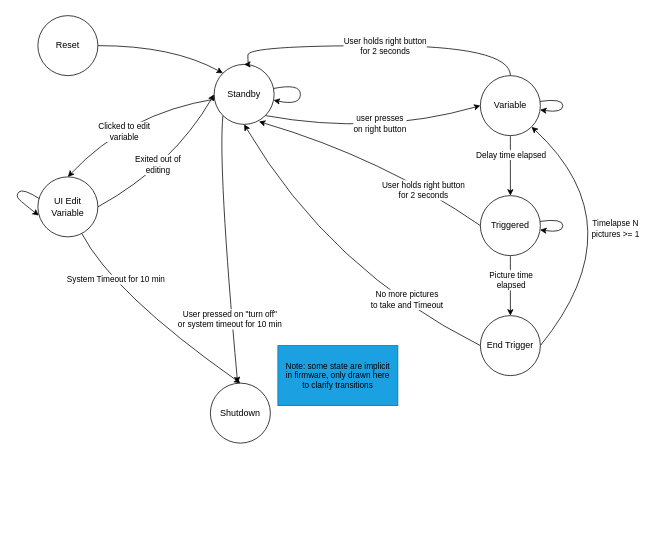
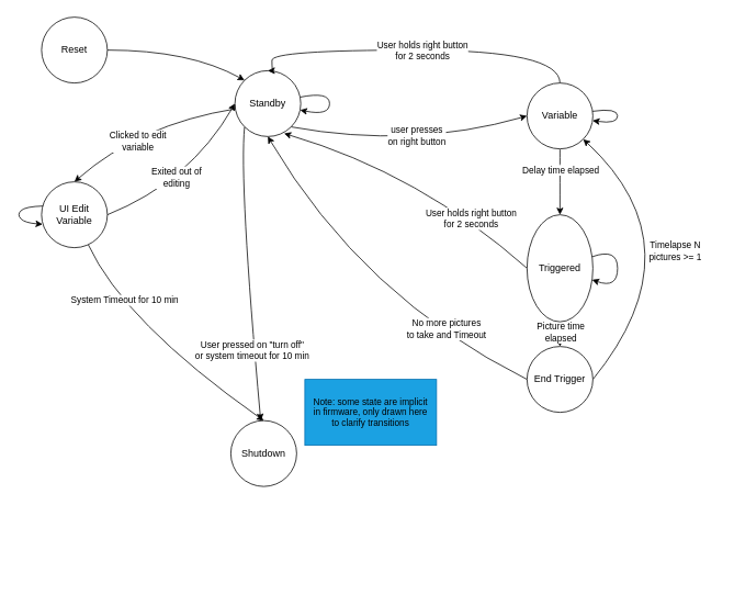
  <mxCell id="0" />
  <mxCell id="1" parent="0" />
  <mxCell id="2" style="edgeStyle=none;shape=connector;curved=1;rounded=0;orthogonalLoop=1;jettySize=auto;html=1;entryX=0;entryY=0;entryDx=0;entryDy=0;strokeColor=default;align=center;verticalAlign=middle;fontFamily=Helvetica;fontSize=11;fontColor=default;labelBackgroundColor=default;elbow=vertical;endArrow=classic;exitX=1;exitY=0.5;exitDx=0;exitDy=0;" parent="1" source="3" target="10" edge="1"><mxGeometry relative="1" as="geometry"><Array as="points"><mxPoint x="230" y="60" /></Array></mxGeometry></mxCell>
  <mxCell id="3" value="Reset" style="ellipse;whiteSpace=wrap;html=1;aspect=fixed;" parent="1" vertex="1"><mxGeometry x="50" y="20" width="80" height="80" as="geometry" /></mxCell>
  <mxCell id="4" style="edgeStyle=none;shape=connector;curved=1;rounded=0;orthogonalLoop=1;jettySize=auto;html=1;entryX=0;entryY=0.5;entryDx=0;entryDy=0;strokeColor=default;align=center;verticalAlign=middle;fontFamily=Helvetica;fontSize=11;fontColor=default;labelBackgroundColor=default;elbow=vertical;endArrow=classic;exitX=1;exitY=1;exitDx=0;exitDy=0;flowAnimation=0;" parent="1" source="10" target="15" edge="1"><mxGeometry relative="1" as="geometry"><mxPoint x="520" y="140" as="sourcePoint" /><Array as="points"><mxPoint x="500" y="180" /></Array></mxGeometry></mxCell>
  <mxCell id="5" value="user presses&lt;div&gt;on right button&lt;/div&gt;" style="edgeLabel;html=1;align=center;verticalAlign=middle;resizable=0;points=[];fontFamily=Helvetica;fontSize=11;fontColor=default;labelBackgroundColor=default;" parent="4" vertex="1" connectable="0"><mxGeometry x="-0.627" y="-1" relative="1" as="geometry"><mxPoint x="98" y="-1" as="offset" /></mxGeometry></mxCell>
  <mxCell id="6" style="edgeStyle=none;shape=connector;curved=1;rounded=0;orthogonalLoop=1;jettySize=auto;html=1;strokeColor=default;align=center;verticalAlign=middle;fontFamily=Helvetica;fontSize=11;fontColor=default;labelBackgroundColor=default;elbow=vertical;endArrow=classic;exitX=0;exitY=1;exitDx=0;exitDy=0;flowAnimation=0;" parent="1" source="10" target="25" edge="1"><mxGeometry relative="1" as="geometry"><Array as="points"><mxPoint x="290" y="220" /></Array></mxGeometry></mxCell>
  <mxCell id="7" value="User pressed on &quot;turn off&quot;&lt;div&gt;or system timeout for 10 min&lt;/div&gt;" style="edgeLabel;html=1;align=center;verticalAlign=middle;resizable=0;points=[];fontFamily=Helvetica;fontSize=11;fontColor=default;labelBackgroundColor=default;" parent="6" vertex="1" connectable="0"><mxGeometry x="0.325" y="2" relative="1" as="geometry"><mxPoint x="-2" y="35" as="offset" /></mxGeometry></mxCell>
  <mxCell id="8" style="edgeStyle=none;shape=connector;curved=1;rounded=0;orthogonalLoop=1;jettySize=auto;html=1;entryX=0.5;entryY=0;entryDx=0;entryDy=0;strokeColor=default;align=center;verticalAlign=middle;fontFamily=Helvetica;fontSize=11;fontColor=default;labelBackgroundColor=default;elbow=vertical;endArrow=classic;" parent="1" source="10" target="32" edge="1"><mxGeometry relative="1" as="geometry"><Array as="points"><mxPoint x="170" y="150" /></Array></mxGeometry></mxCell>
  <mxCell id="9" value="Clicked to edit&lt;div&gt;variable&lt;/div&gt;" style="edgeLabel;html=1;align=center;verticalAlign=middle;resizable=0;points=[];fontFamily=Helvetica;fontSize=11;fontColor=default;labelBackgroundColor=default;" parent="8" vertex="1" connectable="0"><mxGeometry x="0.193" y="13" relative="1" as="geometry"><mxPoint as="offset" /></mxGeometry></mxCell>
  <mxCell id="10" value="Standby" style="ellipse;whiteSpace=wrap;html=1;aspect=fixed;" parent="1" vertex="1"><mxGeometry x="285" y="85" width="80" height="80" as="geometry" /></mxCell>
  <mxCell id="11" style="edgeStyle=none;shape=connector;curved=1;rounded=0;orthogonalLoop=1;jettySize=auto;html=1;strokeColor=default;align=center;verticalAlign=middle;fontFamily=Helvetica;fontSize=11;fontColor=default;labelBackgroundColor=default;elbow=vertical;endArrow=classic;" parent="1" source="15" target="24" edge="1"><mxGeometry relative="1" as="geometry" /></mxCell>
  <mxCell id="12" value="Delay time elapsed" style="edgeLabel;html=1;align=center;verticalAlign=middle;resizable=0;points=[];fontFamily=Helvetica;fontSize=11;fontColor=default;labelBackgroundColor=default;" parent="11" vertex="1" connectable="0"><mxGeometry x="-0.378" relative="1" as="geometry"><mxPoint as="offset" /></mxGeometry></mxCell>
  <mxCell id="13" style="edgeStyle=orthogonalEdgeStyle;shape=connector;rounded=0;orthogonalLoop=1;jettySize=auto;html=1;entryX=0.5;entryY=0;entryDx=0;entryDy=0;strokeColor=default;align=center;verticalAlign=middle;fontFamily=Helvetica;fontSize=11;fontColor=default;labelBackgroundColor=default;elbow=vertical;endArrow=classic;exitX=0.5;exitY=0;exitDx=0;exitDy=0;curved=1;" parent="1" source="15" target="10" edge="1"><mxGeometry relative="1" as="geometry"><Array as="points"><mxPoint x="680" y="60" /><mxPoint x="330" y="60" /></Array></mxGeometry></mxCell>
  <mxCell id="14" value="User holds right button&lt;div&gt;for 2 seconds&lt;/div&gt;" style="edgeLabel;html=1;align=center;verticalAlign=middle;resizable=0;points=[];fontFamily=Helvetica;fontSize=11;fontColor=default;labelBackgroundColor=default;" parent="13" vertex="1" connectable="0"><mxGeometry x="0.201" y="32" relative="1" as="geometry"><mxPoint x="44" y="-32" as="offset" /></mxGeometry></mxCell>
  <mxCell id="15" value="Variable" style="ellipse;whiteSpace=wrap;html=1;aspect=fixed;" parent="1" vertex="1"><mxGeometry x="640" y="100" width="80" height="80" as="geometry" /></mxCell>
  <mxCell id="16" style="edgeStyle=none;shape=connector;curved=1;rounded=0;orthogonalLoop=1;jettySize=auto;html=1;strokeColor=default;align=center;verticalAlign=middle;fontFamily=Helvetica;fontSize=11;fontColor=default;labelBackgroundColor=default;elbow=vertical;endArrow=classic;exitX=1;exitY=0.5;exitDx=0;exitDy=0;entryX=1;entryY=1;entryDx=0;entryDy=0;" parent="1" source="33" target="15" edge="1"><mxGeometry relative="1" as="geometry"><Array as="points"><mxPoint x="850" y="300" /></Array></mxGeometry></mxCell>
  <mxCell id="17" value="Timelapse N&lt;div&gt;pictures &amp;gt;= 1&lt;/div&gt;" style="edgeLabel;html=1;align=center;verticalAlign=middle;resizable=0;points=[];fontFamily=Helvetica;fontSize=11;fontColor=default;labelBackgroundColor=default;" parent="16" vertex="1" connectable="0"><mxGeometry x="-0.196" y="1" relative="1" as="geometry"><mxPoint x="-1" y="-31" as="offset" /></mxGeometry></mxCell>
  <mxCell id="18" style="edgeStyle=none;shape=connector;curved=1;rounded=0;orthogonalLoop=1;jettySize=auto;html=1;entryX=0.5;entryY=1;entryDx=0;entryDy=0;strokeColor=default;align=center;verticalAlign=middle;fontFamily=Helvetica;fontSize=11;fontColor=default;labelBackgroundColor=default;elbow=vertical;endArrow=classic;flowAnimation=0;shadow=0;exitX=0;exitY=0.5;exitDx=0;exitDy=0;" parent="1" source="33" target="10" edge="1"><mxGeometry relative="1" as="geometry"><Array as="points"><mxPoint x="440" y="360" /></Array></mxGeometry></mxCell>
  <mxCell id="19" value="No more pictures&lt;div&gt;to take and Timeout&lt;/div&gt;" style="edgeLabel;html=1;align=center;verticalAlign=middle;resizable=0;points=[];fontFamily=Helvetica;fontSize=11;fontColor=default;labelBackgroundColor=default;" parent="18" vertex="1" connectable="0"><mxGeometry x="-0.475" y="-6" relative="1" as="geometry"><mxPoint x="4" y="-3" as="offset" /></mxGeometry></mxCell>
  <mxCell id="20" style="edgeStyle=none;shape=connector;curved=1;rounded=0;orthogonalLoop=1;jettySize=auto;html=1;entryX=0.747;entryY=0.954;entryDx=0;entryDy=0;strokeColor=default;align=center;verticalAlign=middle;fontFamily=Helvetica;fontSize=11;fontColor=default;labelBackgroundColor=default;elbow=vertical;endArrow=classic;exitX=0;exitY=0.5;exitDx=0;exitDy=0;flowAnimation=0;entryPerimeter=0;" parent="1" source="24" target="10" edge="1"><mxGeometry relative="1" as="geometry"><Array as="points"><mxPoint x="510" y="210" /></Array></mxGeometry></mxCell>
  <mxCell id="21" value="User holds right button&lt;div&gt;for 2 seconds&lt;/div&gt;" style="edgeLabel;html=1;align=center;verticalAlign=middle;resizable=0;points=[];fontFamily=Helvetica;fontSize=11;fontColor=default;labelBackgroundColor=default;" parent="20" vertex="1" connectable="0"><mxGeometry x="-0.234" y="-33" relative="1" as="geometry"><mxPoint x="9" y="52" as="offset" /></mxGeometry></mxCell>
  <mxCell id="22" style="edgeStyle=none;shape=connector;curved=1;rounded=0;orthogonalLoop=1;jettySize=auto;html=1;entryX=0.5;entryY=0;entryDx=0;entryDy=0;strokeColor=default;align=center;verticalAlign=middle;fontFamily=Helvetica;fontSize=11;fontColor=default;labelBackgroundColor=default;elbow=vertical;endArrow=classic;" parent="1" source="24" target="33" edge="1"><mxGeometry relative="1" as="geometry" /></mxCell>
  <mxCell id="23" value="Picture time&lt;div&gt;elapsed&lt;/div&gt;" style="edgeLabel;html=1;align=center;verticalAlign=middle;resizable=0;points=[];fontFamily=Helvetica;fontSize=11;fontColor=default;labelBackgroundColor=default;" parent="22" vertex="1" connectable="0"><mxGeometry x="-0.207" relative="1" as="geometry"><mxPoint as="offset" /></mxGeometry></mxCell>
- <mxCell id="24" value="Triggered" style="ellipse;whiteSpace=wrap;html=1;aspect=fixed;" parent="1" vertex="1"><mxGeometry x="640" y="260" width="80" height="80" as="geometry" /></mxCell>
+ <mxCell id="24" value="Triggered" style="ellipse;whiteSpace=wrap;html=1;aspect=fixed;" parent="1" vertex="1"><mxGeometry x="640" y="260" width="80" height="130" as="geometry" /></mxCell>
  <mxCell id="25" value="Shutdown" style="ellipse;whiteSpace=wrap;html=1;aspect=fixed;" parent="1" vertex="1"><mxGeometry x="280" y="510" width="80" height="80" as="geometry" /></mxCell>
  <mxCell id="26" style="edgeStyle=none;shape=connector;curved=1;rounded=0;orthogonalLoop=1;jettySize=auto;html=1;entryX=0.5;entryY=0;entryDx=0;entryDy=0;strokeColor=default;align=center;verticalAlign=middle;fontFamily=Helvetica;fontSize=11;fontColor=default;labelBackgroundColor=default;elbow=vertical;endArrow=classic;exitX=0.5;exitY=0;exitDx=0;exitDy=0;" parent="1" edge="1"><mxGeometry relative="1" as="geometry"><Array as="points"><mxPoint x="870" y="620" /></Array><mxPoint x="770" y="700" as="targetPoint" /></mxGeometry></mxCell>
  <mxCell id="27" style="edgeStyle=none;shape=connector;curved=1;rounded=0;orthogonalLoop=1;jettySize=auto;html=1;exitX=1;exitY=0.5;exitDx=0;exitDy=0;entryX=0;entryY=0.5;entryDx=0;entryDy=0;strokeColor=default;align=center;verticalAlign=middle;fontFamily=Helvetica;fontSize=11;fontColor=default;labelBackgroundColor=default;elbow=vertical;endArrow=classic;" parent="1" source="32" target="10" edge="1"><mxGeometry relative="1" as="geometry"><Array as="points"><mxPoint x="230" y="220" /></Array></mxGeometry></mxCell>
  <mxCell id="28" value="Exited out of&lt;div&gt;editing&lt;/div&gt;" style="edgeLabel;html=1;align=center;verticalAlign=middle;resizable=0;points=[];fontFamily=Helvetica;fontSize=11;fontColor=default;labelBackgroundColor=default;" parent="27" vertex="1" connectable="0"><mxGeometry x="-0.138" y="11" relative="1" as="geometry"><mxPoint as="offset" /></mxGeometry></mxCell>
  <mxCell id="29" style="edgeStyle=none;shape=connector;curved=1;rounded=0;orthogonalLoop=1;jettySize=auto;html=1;entryX=0.5;entryY=0;entryDx=0;entryDy=0;strokeColor=default;align=center;verticalAlign=middle;fontFamily=Helvetica;fontSize=11;fontColor=default;labelBackgroundColor=default;elbow=vertical;endArrow=classic;" parent="1" source="32" target="25" edge="1"><mxGeometry relative="1" as="geometry"><Array as="points"><mxPoint x="150" y="390" /></Array></mxGeometry></mxCell>
  <mxCell id="30" value="&lt;div&gt;System Timeout for 10 min&lt;/div&gt;" style="edgeLabel;html=1;align=center;verticalAlign=middle;resizable=0;points=[];fontFamily=Helvetica;fontSize=11;fontColor=default;labelBackgroundColor=default;" parent="29" vertex="1" connectable="0"><mxGeometry x="-0.493" y="12" relative="1" as="geometry"><mxPoint as="offset" /></mxGeometry></mxCell>
  <mxCell id="31" style="edgeStyle=none;shape=connector;curved=1;rounded=0;orthogonalLoop=1;jettySize=auto;html=1;strokeColor=default;align=center;verticalAlign=middle;fontFamily=Helvetica;fontSize=11;fontColor=default;labelBackgroundColor=default;elbow=vertical;endArrow=classic;entryX=0.016;entryY=0.644;entryDx=0;entryDy=0;entryPerimeter=0;exitX=0.031;exitY=0.367;exitDx=0;exitDy=0;exitPerimeter=0;" parent="1" source="32" target="32" edge="1"><mxGeometry relative="1" as="geometry"><mxPoint x="-20" y="240" as="targetPoint" /><Array as="points"><mxPoint x="30" y="250" /><mxPoint x="20" y="260" /><mxPoint x="30" y="270" /></Array></mxGeometry></mxCell>
- <mxCell id="32" value="UI Edit Variable" style="ellipse;whiteSpace=wrap;html=1;aspect=fixed;" parent="1" vertex="1"><mxGeometry x="50" y="235" width="80" height="80" as="geometry" /></mxCell>
+ <mxCell id="32" value="UI Edit Variable" style="ellipse;whiteSpace=wrap;html=1;aspect=fixed;" parent="1" vertex="1"><mxGeometry x="50" y="220" width="80" height="80" as="geometry" /></mxCell>
  <mxCell id="33" value="End Trigger" style="ellipse;whiteSpace=wrap;html=1;aspect=fixed;" parent="1" vertex="1"><mxGeometry x="640" y="420" width="80" height="80" as="geometry" /></mxCell>
  <mxCell id="34" value="Note: some state are implicit in firmware, only drawn here to clarify transitions" style="text;strokeColor=#006EAF;align=center;fillColor=#1ba1e2;html=1;verticalAlign=middle;whiteSpace=wrap;rounded=0;fontFamily=Helvetica;fontSize=11;fontColor=default;labelBackgroundColor=none;spacingLeft=5;spacingRight=5;spacingBottom=5;spacingTop=5;" parent="1" vertex="1"><mxGeometry x="370" y="460" width="160" height="80" as="geometry" /></mxCell>
  <mxCell id="35" style="edgeStyle=none;shape=connector;curved=1;rounded=0;orthogonalLoop=1;jettySize=auto;html=1;strokeColor=default;align=center;verticalAlign=middle;fontFamily=Helvetica;fontSize=11;fontColor=default;labelBackgroundColor=default;elbow=vertical;endArrow=classic;" parent="1" source="15" target="15" edge="1"><mxGeometry relative="1" as="geometry"><Array as="points"><mxPoint x="750" y="140" /></Array></mxGeometry></mxCell>
  <mxCell id="36" style="edgeStyle=none;shape=connector;curved=1;rounded=0;orthogonalLoop=1;jettySize=auto;html=1;strokeColor=default;align=center;verticalAlign=middle;fontFamily=Helvetica;fontSize=11;fontColor=default;labelBackgroundColor=default;elbow=vertical;endArrow=classic;" parent="1" source="24" target="24" edge="1"><mxGeometry relative="1" as="geometry"><Array as="points"><mxPoint x="750" y="300" /></Array></mxGeometry></mxCell>
  <mxCell id="37" style="edgeStyle=none;shape=connector;curved=1;rounded=0;orthogonalLoop=1;jettySize=auto;html=1;entryX=0.068;entryY=0.778;entryDx=0;entryDy=0;entryPerimeter=0;strokeColor=default;align=center;verticalAlign=middle;fontFamily=Helvetica;fontSize=11;fontColor=default;labelBackgroundColor=default;elbow=vertical;endArrow=classic;" parent="1" source="32" target="32" edge="1"><mxGeometry relative="1" as="geometry" /></mxCell>
  <mxCell id="38" style="edgeStyle=none;shape=connector;curved=1;rounded=0;orthogonalLoop=1;jettySize=auto;html=1;strokeColor=default;align=center;verticalAlign=middle;fontFamily=Helvetica;fontSize=11;fontColor=default;labelBackgroundColor=default;elbow=vertical;endArrow=classic;" parent="1" source="10" target="10" edge="1"><mxGeometry relative="1" as="geometry"><Array as="points"><mxPoint x="400" y="140" /></Array></mxGeometry></mxCell>
